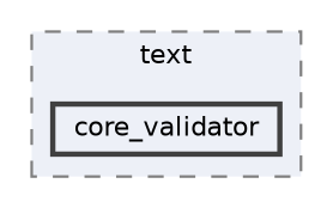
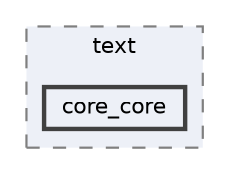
  digraph {
    compound=true
    rankdir=LR
-   n1 [color=grey25 fillcolor="#edf0f7" fontname=Helvetica fontsize=10 height=0.2 label=core_validator shape=box style="filled,bold" width=0.4]
+   n1 [color=grey25 fillcolor="#edf0f7" fontname=Helvetica fontsize=10 height=0.2 label=core_core shape=box style="filled,bold" width=0.4]
    subgraph cluster_1 {
      bgcolor="#edf0f7"
      fontname=Helvetica
      fontsize=10
      label=text
      pencolor=grey50
      style="filled,dashed"
      n1
    }
  }
